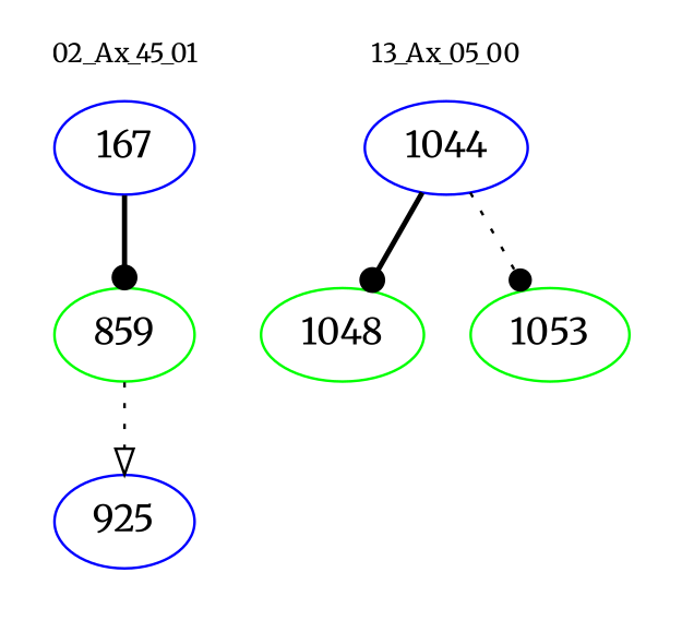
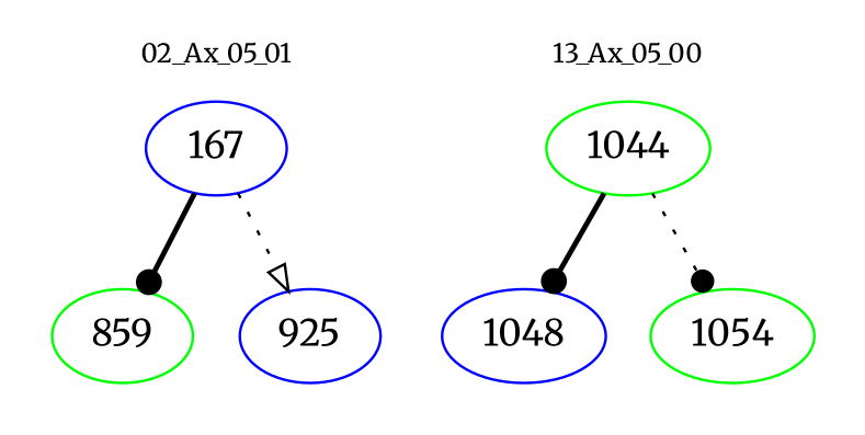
  digraph {
    fontname=Merriweather
    node [color=blue fontname=Merriweather]
    edge [arrowhead=dot color=black fontname=Merriweather style=bold]
    n1 [label=167]
    n2 [color=green label=859]
    n3 [label=925]
-   n4 [label=1044]
-   n5 [color=green label=1048]
-   n6 [color=green label=1053]
+   n4 [color=green label=1044]
+   n5 [label=1048]
+   n6 [color=green label=1054]
    subgraph cluster_1 {
      color=white
      fontsize=10
-     label="02_Ax_45_01"
+     label="02_Ax_05_01"
      n1
      n2
      n3
    }
    subgraph cluster_2 {
      color=white
      fontsize=10
      label="13_Ax_05_00"
      n4
      n5
      n6
    }
    n1 -> n2
-   n2 -> n3 [arrowhead=onormal style=dotted]
+   n1 -> n3 [arrowhead=onormal style=dotted]
    n4 -> n5
    n4 -> n6 [style=dotted]
  }
